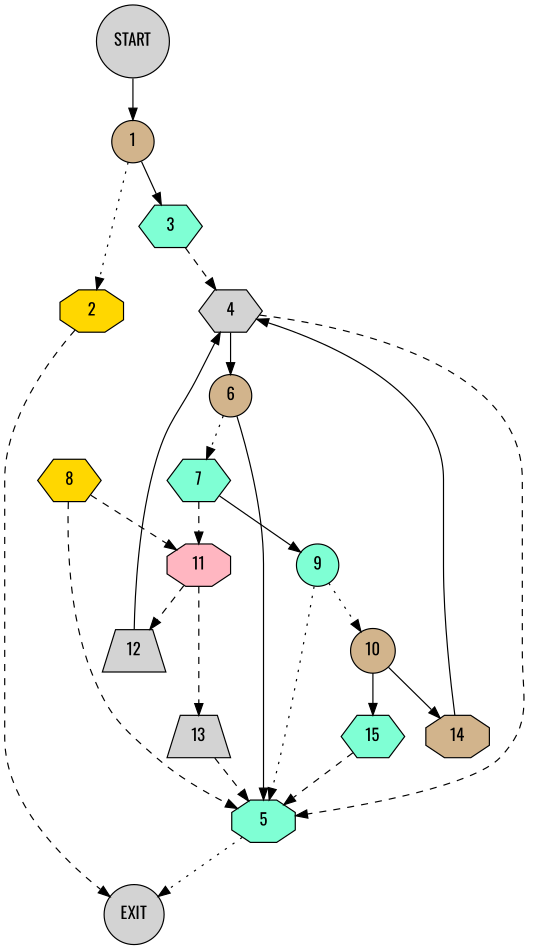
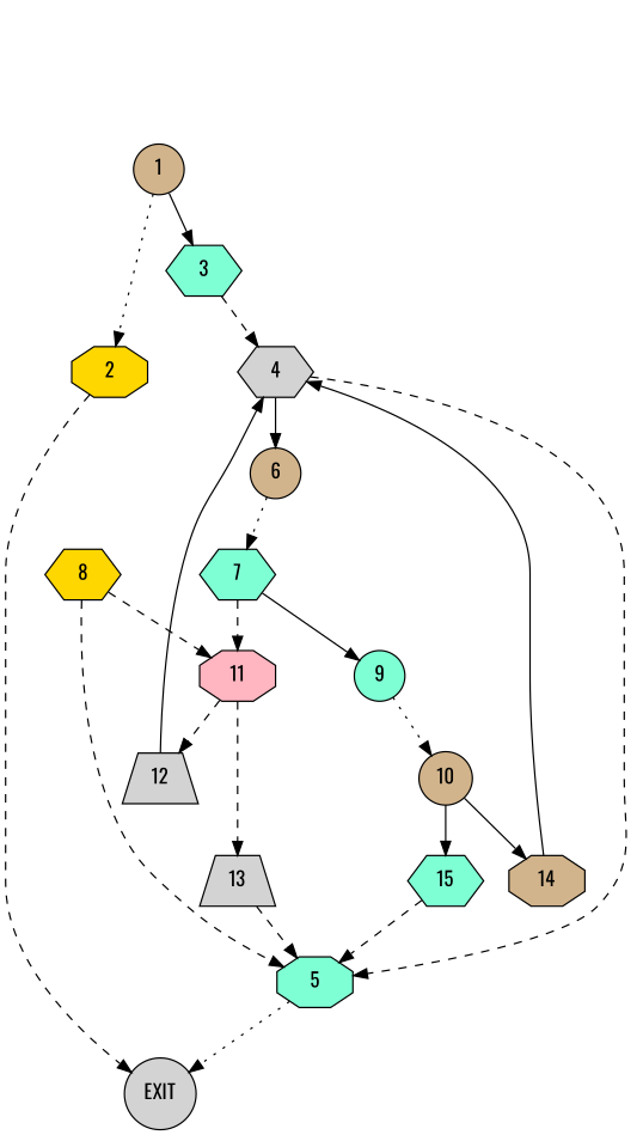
  digraph {
    fontname=Oswald
    node [fillcolor=lightgrey fontname=Oswald shape=circle style=filled]
    edge [fontname=Oswald style=dashed]
-   n1 [label=START]
    1 [fillcolor=tan]
    2 [fillcolor=gold shape=octagon]
    3 [fillcolor=aquamarine shape=hexagon]
    n5 [label=EXIT]
    4 [shape=hexagon]
    5 [fillcolor=aquamarine shape=octagon]
    6 [fillcolor=tan]
    7 [fillcolor=aquamarine shape=hexagon]
    9 [fillcolor=aquamarine]
    11 [fillcolor=lightpink shape=octagon]
    8 [fillcolor=gold shape=hexagon]
    10 [fillcolor=tan]
    12 [shape=trapezium]
    13 [shape=trapezium]
    14 [fillcolor=tan shape=octagon]
    15 [fillcolor=aquamarine shape=hexagon]
-   n1 -> 1 [style=solid]
    1 -> 2 [style=dotted]
    1 -> 3 [style=solid]
    2 -> n5
    3 -> 4
    4 -> 5
    4 -> 6 [style=solid]
    5 -> n5 [style=dotted]
-   6 -> 5 [style=solid]
    6 -> 7 [style=dotted]
    7 -> 9 [style=solid]
    7 -> 11
-   9 -> 5 [style=dotted]
    9 -> 10 [style=dotted]
    11 -> 12
    11 -> 13
    8 -> 5
    8 -> 11
    10 -> 14 [style=solid]
    10 -> 15 [style=solid]
    12 -> 4 [style=solid]
    13 -> 5
    14 -> 4 [style=solid]
    15 -> 5
  }
